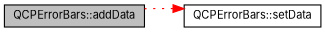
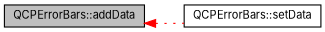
  digraph {
    rankdir=LR
    fontname=Inter
    node [color=black fontname=Inter fontsize=10 shape=record style=filled]
    n1 [fillcolor=grey75 fontcolor=black height=0.2 label="QCPErrorBars::addData" width=0.4]
    n2 [fillcolor=white height=0.2 label="QCPErrorBars::setData" width=0.4]
-   n2 -> n1 [color=red dir=back fontname=Inter fontsize=10 labelfontname=Helvetica labelfontsize=10 style=dotted]
+   n1 -> n2 [color=red dir=back fontname=Inter fontsize=10 labelfontname=Helvetica labelfontsize=10 style=dotted]
  }
